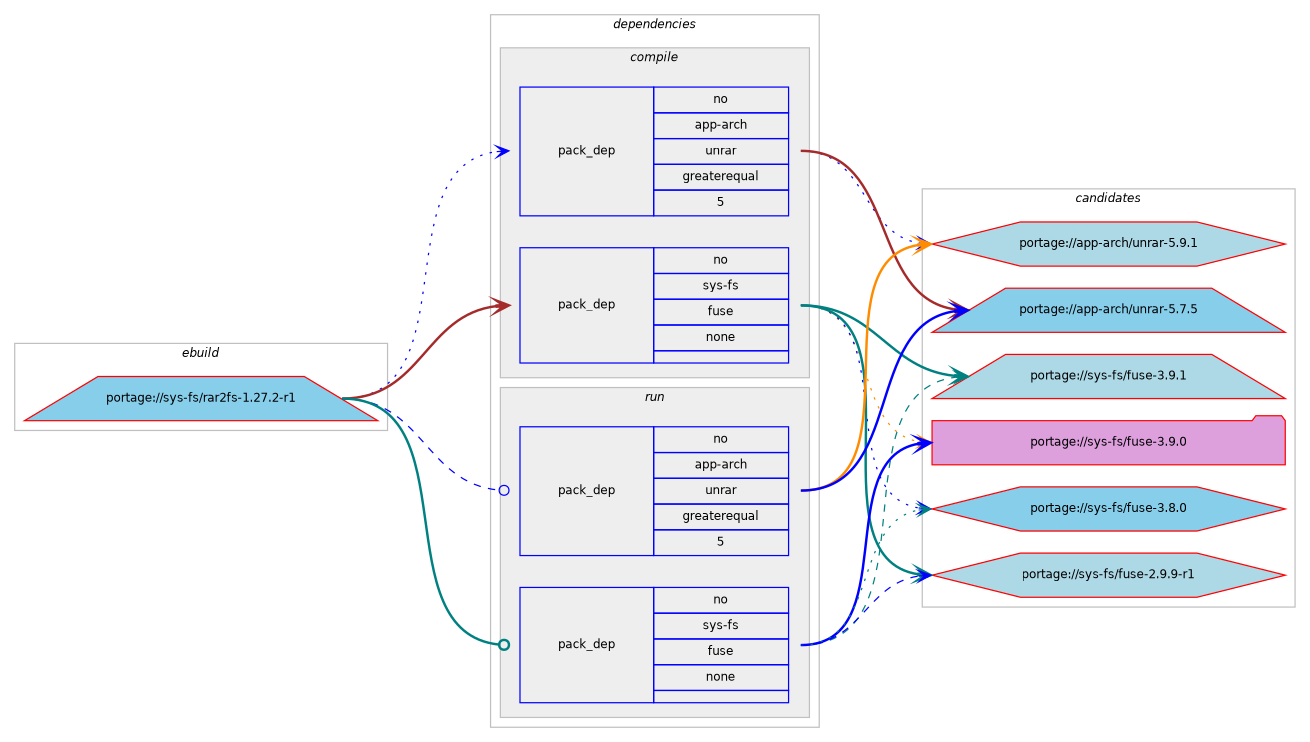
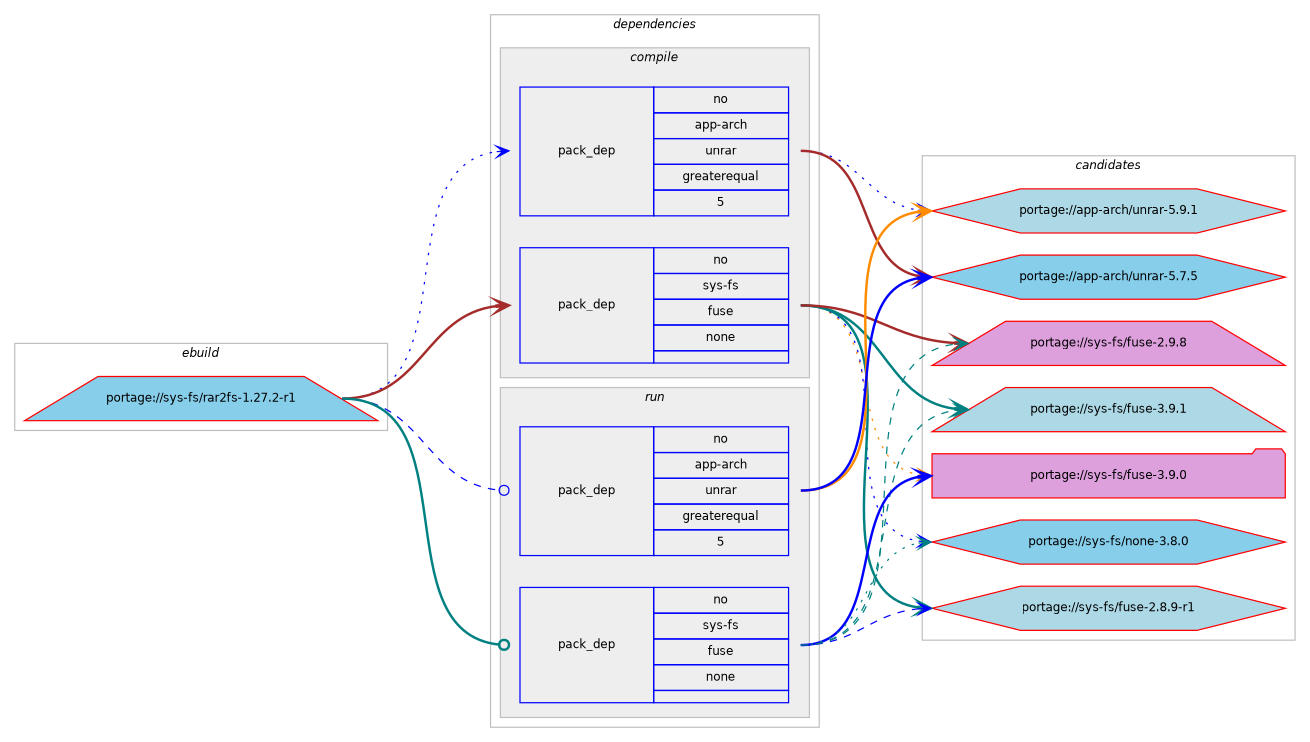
  digraph {
    compound=true
    concentrate=true
    fontname=Helvetica
    fontsize=10
    newrank=true
    rankdir=LR
    ranksep=1.5
    node [color=red fontname=Helvetica fontsize=10 shape=trapezium style=filled]
    edge [arrowhead=vee color=blue headport=w style=bold tailport=e weight=100]
    n1 [fillcolor=skyblue label="portage://sys-fs/rar2fs-1.27.2-r1" width=4]
    n2 [color=blue label=<<TABLE BORDER="0" CELLBORDER="1" CELLSPACING="0" CELLPADDING="4" WIDTH="220"><TR><TD ROWSPAN="6" CELLPADDING="30">pack_dep</TD></TR><TR><TD WIDTH="110">no</TD></TR><TR><TD>app-arch</TD></TR><TR><TD>unrar</TD></TR><TR><TD>greaterequal</TD></TR><TR><TD>5</TD></TR></TABLE>> shape=none style=""]
    n3 [color=blue label=<<TABLE BORDER="0" CELLBORDER="1" CELLSPACING="0" CELLPADDING="4" WIDTH="220"><TR><TD ROWSPAN="6" CELLPADDING="30">pack_dep</TD></TR><TR><TD WIDTH="110">no</TD></TR><TR><TD>sys-fs</TD></TR><TR><TD>fuse</TD></TR><TR><TD>none</TD></TR><TR><TD></TD></TR></TABLE>> shape=none style=""]
    n4 [color=blue label=<<TABLE BORDER="0" CELLBORDER="1" CELLSPACING="0" CELLPADDING="4" WIDTH="220"><TR><TD ROWSPAN="6" CELLPADDING="30">pack_dep</TD></TR><TR><TD WIDTH="110">no</TD></TR><TR><TD>app-arch</TD></TR><TR><TD>unrar</TD></TR><TR><TD>greaterequal</TD></TR><TR><TD>5</TD></TR></TABLE>> shape=none style=""]
    n5 [color=blue label=<<TABLE BORDER="0" CELLBORDER="1" CELLSPACING="0" CELLPADDING="4" WIDTH="220"><TR><TD ROWSPAN="6" CELLPADDING="30">pack_dep</TD></TR><TR><TD WIDTH="110">no</TD></TR><TR><TD>sys-fs</TD></TR><TR><TD>fuse</TD></TR><TR><TD>none</TD></TR><TR><TD></TD></TR></TABLE>> shape=none style=""]
    n6 [fillcolor=lightblue label="portage://app-arch/unrar-5.9.1" shape=hexagon width=4]
-   n7 [fillcolor=skyblue label="portage://app-arch/unrar-5.7.5" width=4]
+   n7 [fillcolor=skyblue label="portage://app-arch/unrar-5.7.5" shape=hexagon width=4]
    n8 [fillcolor=lightblue label="portage://sys-fs/fuse-3.9.1" width=4]
    n9 [fillcolor=plum label="portage://sys-fs/fuse-3.9.0" shape=folder width=4]
-   n10 [fillcolor=skyblue label="portage://sys-fs/fuse-3.8.0" shape=hexagon width=4]
-   n11 [fillcolor=lightblue label="portage://sys-fs/fuse-2.9.9-r1" shape=hexagon width=4]
+   n10 [fillcolor=skyblue label="portage://sys-fs/none-3.8.0" shape=hexagon width=4]
+   n11 [fillcolor=lightblue label="portage://sys-fs/fuse-2.8.9-r1" shape=hexagon width=4]
+   n12 [fillcolor=plum label="portage://sys-fs/fuse-2.9.8" width=4]
    subgraph cluster_1 {
      color=gray
      label=<<i>dependencies</i>>
      subgraph cluster_2 {
        color=gray
        fillcolor="#eeeeee"
        label=<<i>compile</i>>
        style=filled
        subgraph sub_3 {
          color=gray
          fillcolor="#eeeeee"
          label=<<i>compile</i>>
          style=filled
          n2
        }
        subgraph sub_4 {
          color=gray
          fillcolor="#eeeeee"
          label=<<i>compile</i>>
          style=filled
          n3
        }
      }
      subgraph cluster_5 {
        color=gray
        fillcolor="#eeeeee"
        label=<<i>compile and run</i>>
        style=filled
      }
      subgraph cluster_6 {
        color=gray
        fillcolor="#eeeeee"
        label=<<i>run</i>>
        style=filled
        subgraph sub_7 {
          color=gray
          fillcolor="#eeeeee"
          label=<<i>run</i>>
          style=filled
          n4
        }
        subgraph sub_8 {
          color=gray
          fillcolor="#eeeeee"
          label=<<i>run</i>>
          style=filled
          n5
        }
      }
    }
    subgraph cluster_9 {
      color=gray
      label=<<i>ebuild</i>>
      rank=same
      n1
    }
    subgraph cluster_10 {
      color=gray
      label=<<i>candidates</i>>
      rank=same
      subgraph sub_11 {
        color=black
        label=<<i>candidates</i>>
        nodesep=1
        rank=same
        n6
        n7
      }
      subgraph sub_12 {
        color=black
        label=<<i>candidates</i>>
        nodesep=1
        rank=same
        n8
        n9
        n10
        n11
+       n12
      }
      subgraph sub_13 {
        color=black
        label=<<i>candidates</i>>
        nodesep=1
        rank=same
        n8
        n9
        n10
        n11
+       n12
      }
      subgraph sub_14 {
        color=black
        label=<<i>candidates</i>>
        nodesep=1
        rank=same
        n6
        n7
      }
    }
    n1 -> n2 [style=dotted weight=20]
    n1 -> n3 [color=brown weight=20]
    n1 -> n4 [arrowhead=odot style=dashed weight=20]
    n1 -> n5 [arrowhead=odot color=teal weight=20]
    n2 -> n6 [style=dotted]
    n2 -> n7 [color=brown]
    n3 -> n8 [color=teal]
    n3 -> n9 [color=darkorange style=dotted]
    n3 -> n10 [style=dotted]
    n3 -> n11 [color=teal]
+   n3 -> n12 [color=brown]
    n4 -> n6 [color=darkorange]
    n4 -> n7
    n5 -> n8 [color=teal style=dashed]
    n5 -> n9
    n5 -> n10 [color=teal style=dotted]
    n5 -> n11 [style=dashed]
+   n5 -> n12 [color=teal style=dashed]
  }
